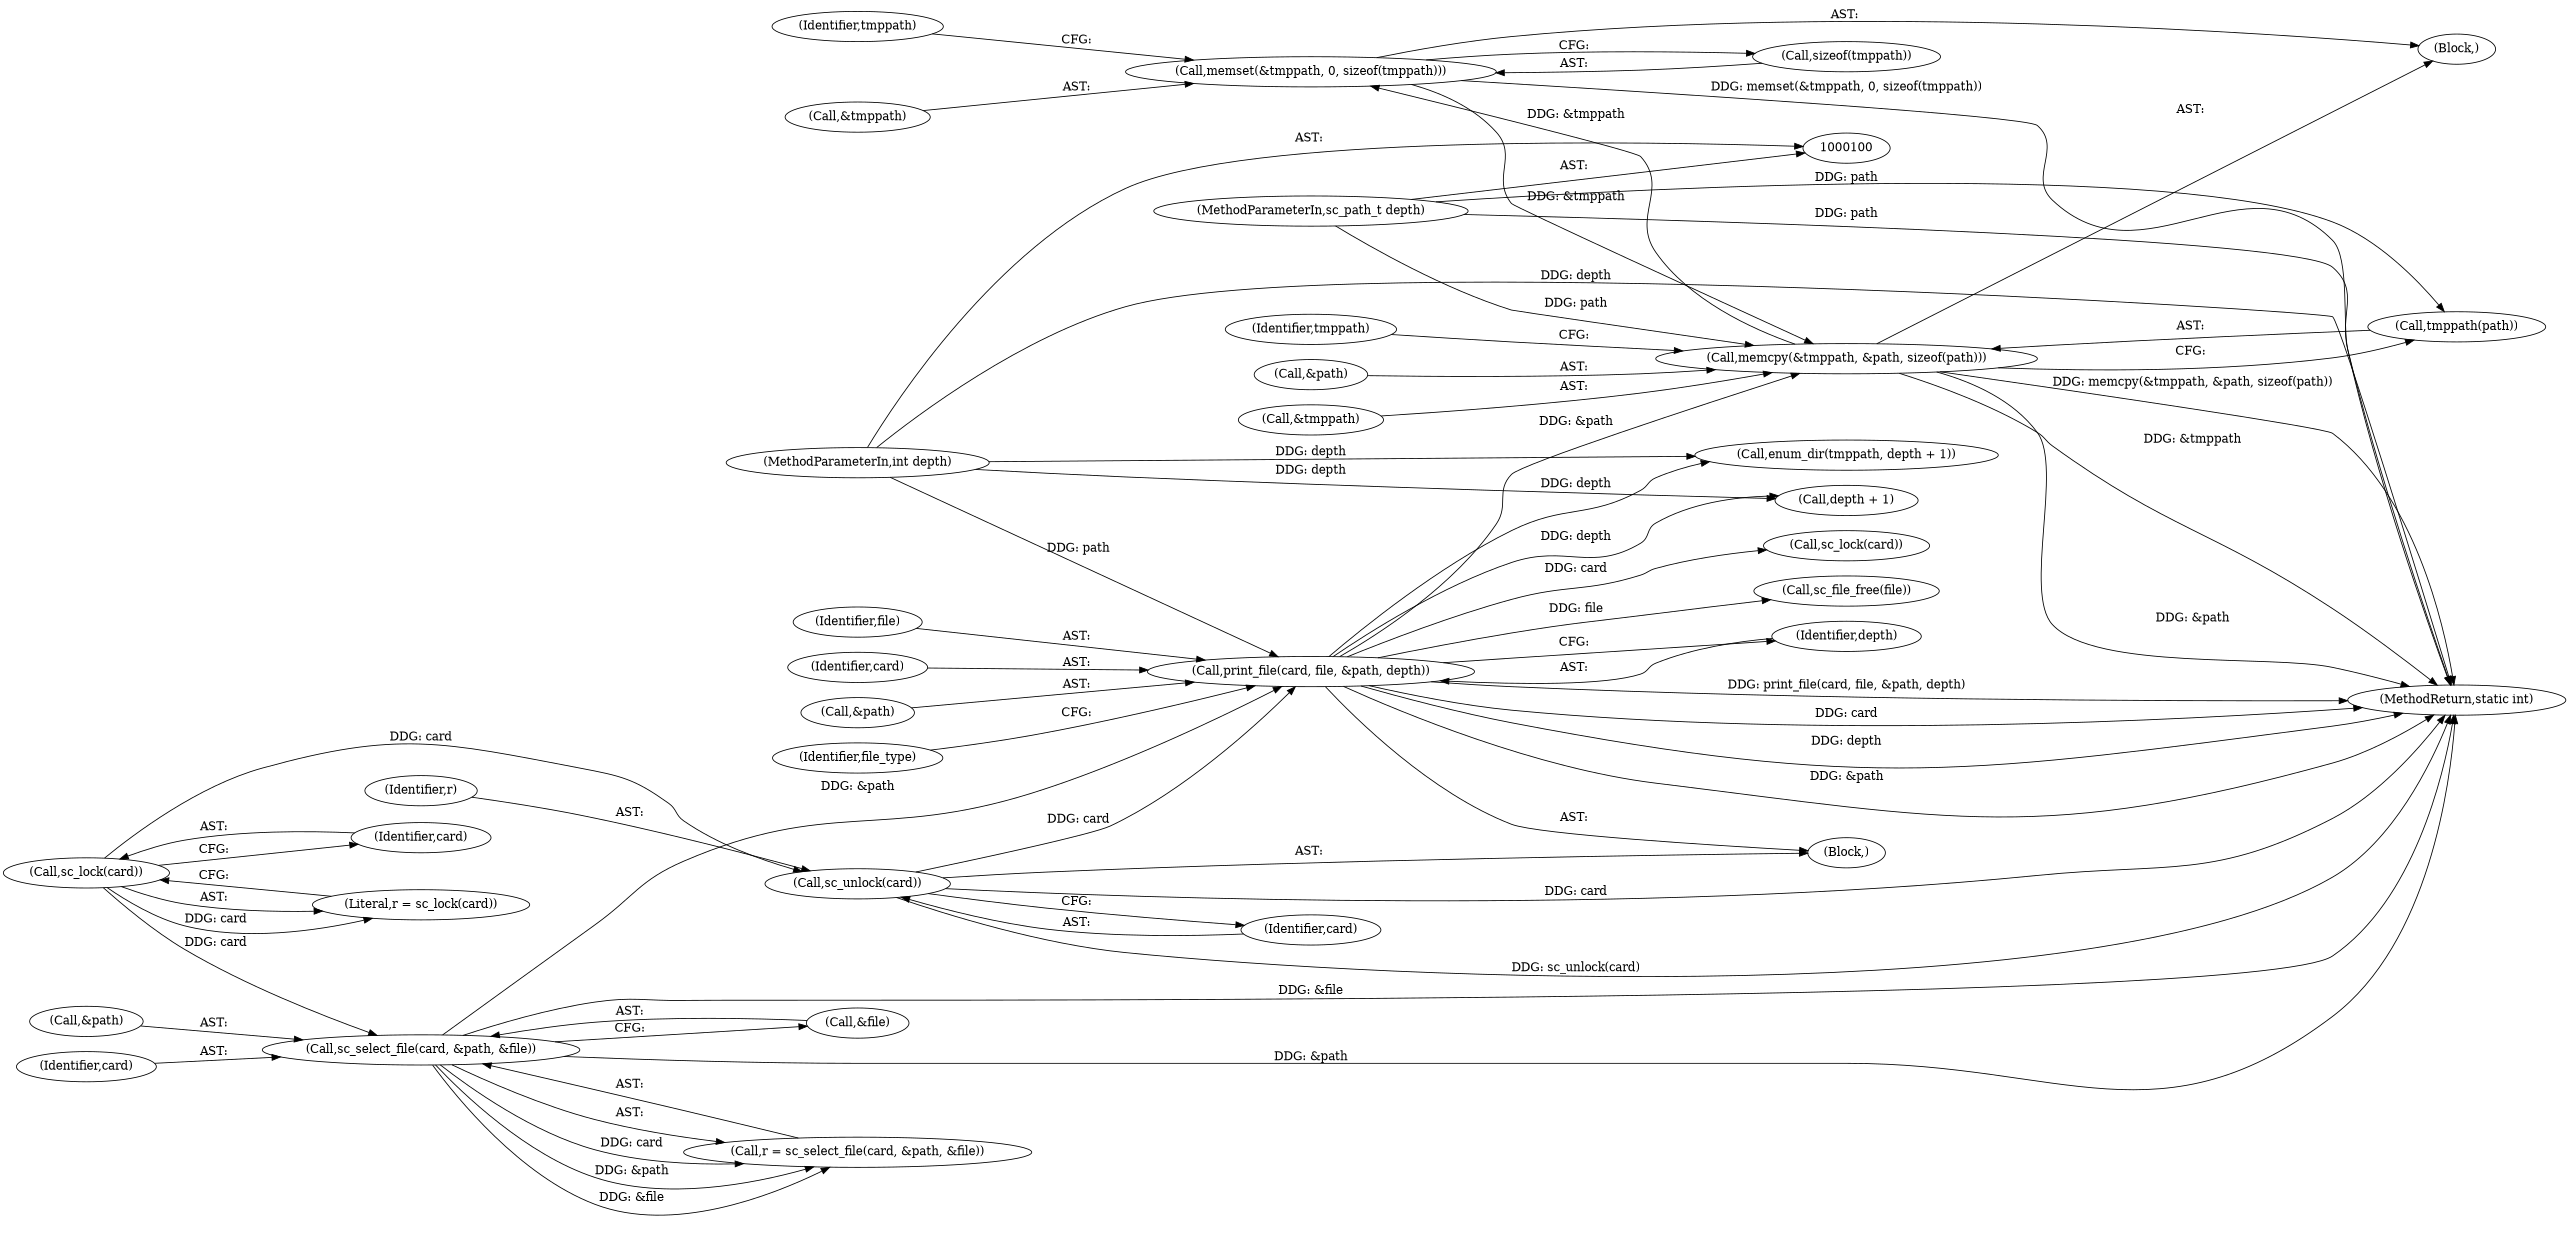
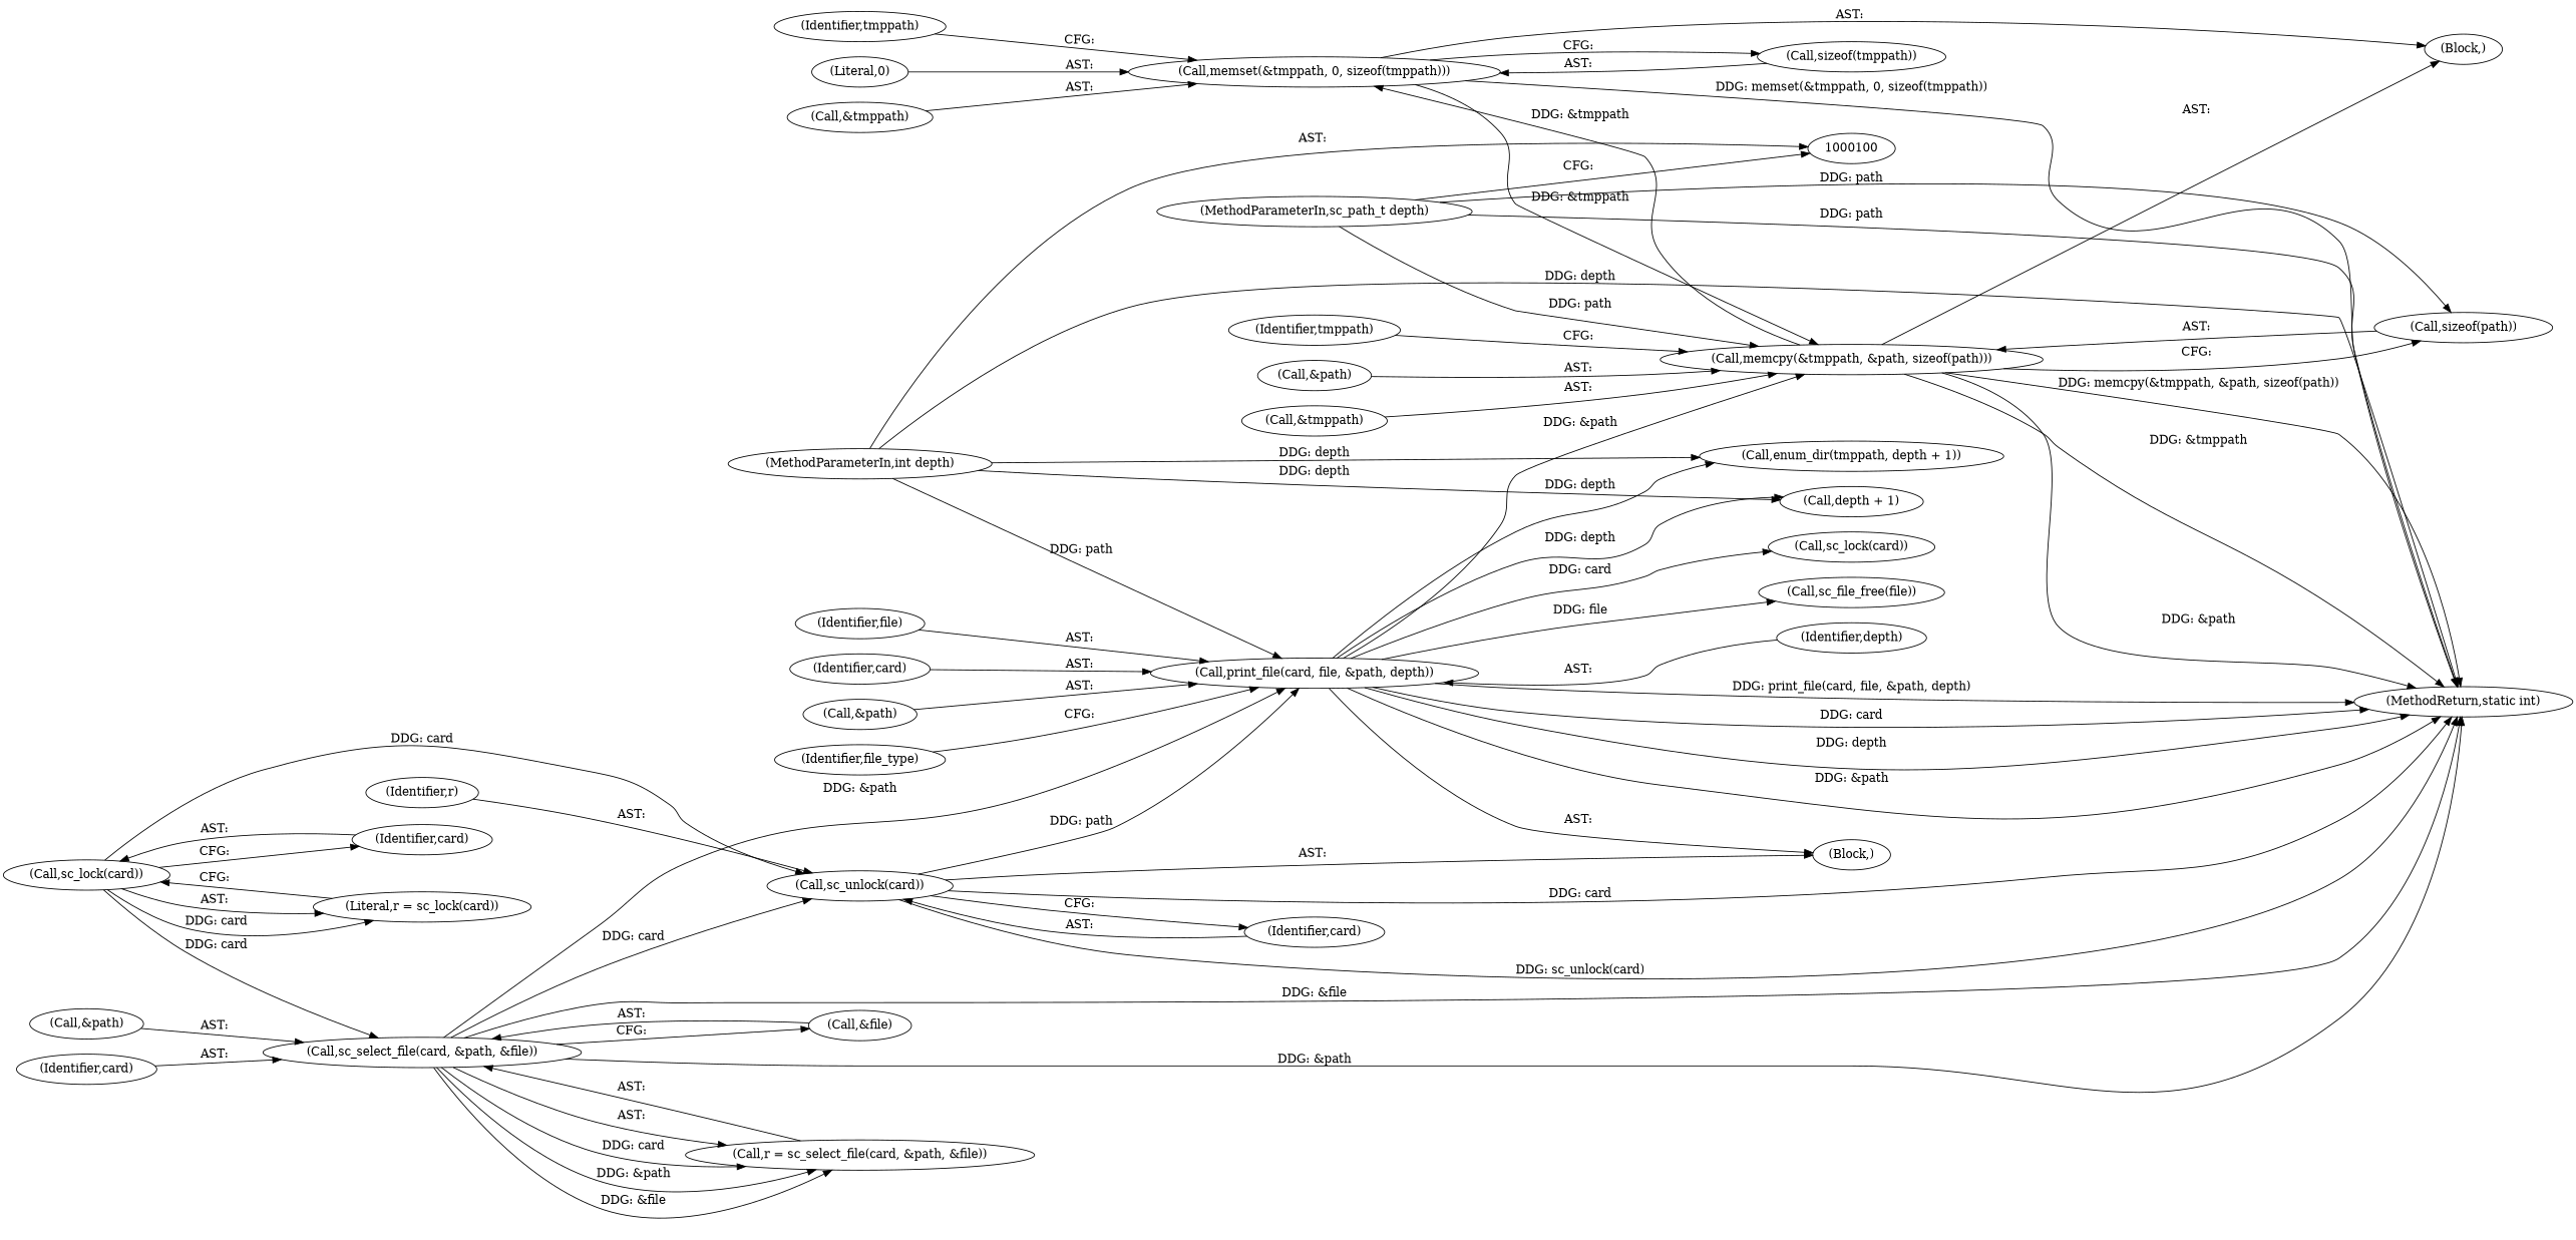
  digraph {
    fontname="DejaVu Serif"
    rankdir=LR
    node [fontname="DejaVu Serif"]
    edge [fontname="DejaVu Serif"]
    n1 [label="(Call,memset(&tmppath, 0, sizeof(tmppath)))"]
    n2 [label="(Call,memcpy(&tmppath, &path, sizeof(path)))"]
    n3 [label="(MethodReturn,static int)"]
    n4 [label="(Block,)"]
    n5 [label="(Call,sizeof(tmppath))"]
-   n6 [label="(Call,tmppath(path))"]
+   n6 [label="(Call,sizeof(path))"]
    n7 [label="(Call,print_file(card, file, &path, depth))"]
    n8 [label="(Block,)"]
    n9 [label="(Call,sc_lock(card))"]
    n10 [label="(Call,enum_dir(tmppath, depth + 1))"]
    n11 [label="(Call,sc_file_free(file))"]
    n12 [label="(Identifier,depth)"]
    n13 [label="(Call,depth + 1)"]
    n14 [label="(Call,sc_unlock(card))"]
    n15 [label="(Identifier,card)"]
    n16 [label="(Call,sc_select_file(card, &path, &file))"]
    n17 [label="(Call,&file)"]
    n18 [label="(Call,r = sc_select_file(card, &path, &file))"]
    n19 [label="(Call,sc_lock(card))"]
    n20 [label="(Identifier,card)"]
    n21 [label="(Literal,r = sc_lock(card))"]
    n22 [label="(MethodParameterIn,int depth)"]
    1000100
    n24 [label="(MethodParameterIn,sc_path_t depth)"]
    n25 [label="(Call,&path)"]
    n26 [label="(Identifier,tmppath)"]
    n27 [label="(Call,&path)"]
    n28 [label="(Identifier,card)"]
+   n29 [label="(Literal,0)"]
    n30 [label="(Call,&tmppath)"]
    n31 [label="(Call,&path)"]
    n32 [label="(Identifier,file_type)"]
    n33 [label="(Call,&tmppath)"]
    n34 [label="(Identifier,file)"]
    n35 [label="(Identifier,r)"]
    n36 [label="(Identifier,card)"]
    n37 [label="(Identifier,tmppath)"]
    n1 -> n2 [label="DDG: &tmppath"]
    n1 -> n3 [label="DDG: memset(&tmppath, 0, sizeof(tmppath))"]
    n1 -> n4 [label="AST: "]
    n1 -> n5 [label="CFG: "]
    n2 -> n1 [label="DDG: &tmppath"]
    n2 -> n3 [label="DDG: &tmppath"]
    n2 -> n3 [label="DDG: &path"]
    n2 -> n3 [label="DDG: memcpy(&tmppath, &path, sizeof(path))"]
    n2 -> n4 [label="AST: "]
    n2 -> n6 [label="CFG: "]
    n5 -> n1 [label="AST: "]
    n6 -> n2 [label="AST: "]
    n7 -> n2 [label="DDG: &path"]
    n7 -> n3 [label="DDG: card"]
    n7 -> n3 [label="DDG: depth"]
    n7 -> n3 [label="DDG: &path"]
    n7 -> n3 [label="DDG: print_file(card, file, &path, depth)"]
    n7 -> n8 [label="AST: "]
    n7 -> n9 [label="DDG: card"]
    n7 -> n10 [label="DDG: depth"]
    n7 -> n11 [label="DDG: file"]
-   n7 -> n12 [label="CFG: "]
    n7 -> n13 [label="DDG: depth"]
    n12 -> n7 [label="AST: "]
    n14 -> n3 [label="DDG: card"]
    n14 -> n3 [label="DDG: sc_unlock(card)"]
-   n14 -> n7 [label="DDG: card"]
+   n14 -> n7 [label="DDG: path"]
    n14 -> n8 [label="AST: "]
    n14 -> n15 [label="CFG: "]
    n15 -> n14 [label="AST: "]
    n16 -> n3 [label="DDG: &path"]
    n16 -> n3 [label="DDG: &file"]
    n16 -> n7 [label="DDG: &path"]
+   n16 -> n14 [label="DDG: card"]
    n16 -> n17 [label="CFG: "]
    n16 -> n18 [label="AST: "]
    n16 -> n18 [label="DDG: card"]
    n16 -> n18 [label="DDG: &path"]
    n16 -> n18 [label="DDG: &file"]
    n17 -> n16 [label="AST: "]
    n18 -> n16 [label="AST: "]
    n19 -> n14 [label="DDG: card"]
    n19 -> n16 [label="DDG: card"]
    n19 -> n20 [label="CFG: "]
    n19 -> n21 [label="AST: "]
    n19 -> n21 [label="DDG: card"]
    n20 -> n19 [label="AST: "]
    n21 -> n19 [label="CFG: "]
    n22 -> n3 [label="DDG: depth"]
    n22 -> n7 [label="DDG: path"]
    n22 -> n10 [label="DDG: depth"]
    n22 -> n13 [label="DDG: depth"]
    n22 -> 1000100 [label="AST: "]
    n24 -> n2 [label="DDG: path"]
    n24 -> n3 [label="DDG: path"]
    n24 -> n6 [label="DDG: path"]
-   n24 -> 1000100 [label="AST: "]
+   n24 -> 1000100 [label="CFG: "]
    n25 -> n2 [label="AST: "]
    n26 -> n1 [label="CFG: "]
    n27 -> n7 [label="AST: "]
    n28 -> n16 [label="AST: "]
+   n29 -> n1 [label="AST: "]
    n30 -> n2 [label="AST: "]
    n31 -> n16 [label="AST: "]
    n32 -> n7 [label="CFG: "]
    n33 -> n1 [label="AST: "]
    n34 -> n7 [label="AST: "]
    n35 -> n14 [label="AST: "]
    n36 -> n7 [label="AST: "]
    n37 -> n2 [label="CFG: "]
  }
